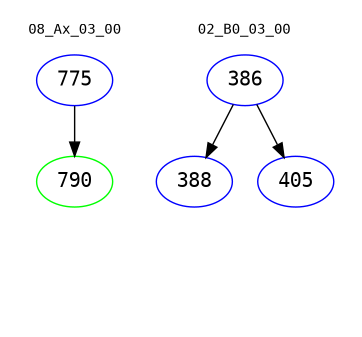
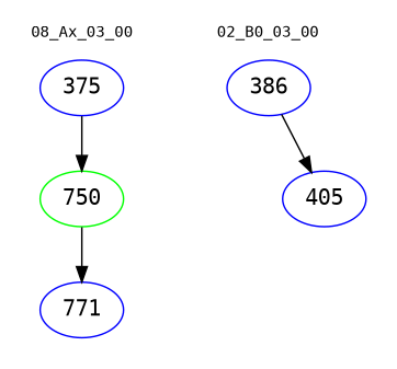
  digraph {
    fontname="DejaVu Sans Mono"
    node [color=blue fontname="DejaVu Sans Mono"]
    edge [color=black fontname="DejaVu Sans Mono"]
-   n1 [color=green label=790]
-   n3 [label=775]
+   n1 [color=green label=750]
+   n2 [label=771]
+   n3 [label=375]
    n4 [label=386]
-   n5 [label=388]
    n6 [label=405]
    subgraph cluster_1 {
      color=white
      fontsize=10
      label="08_Ax_03_00"
      n1
+     n2
      n3
    }
    subgraph cluster_2 {
      color=white
      fontsize=10
      label="02_B0_03_00"
      n4
-     n5
      n6
    }
+   n1 -> n2
    n3 -> n1
-   n4 -> n5
    n4 -> n6
  }
